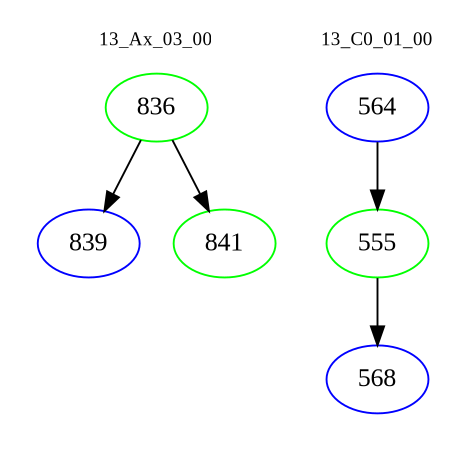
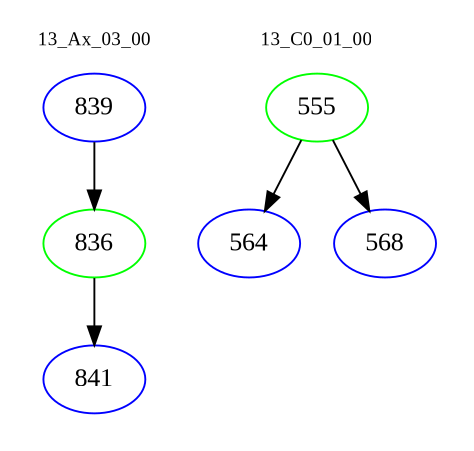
  digraph {
    fontname="Liberation Serif"
    node [color=blue fontname="Liberation Serif"]
    edge [color=black fontname="Liberation Serif"]
    n1 [label=839]
    n2 [color=green label=836]
-   n3 [color=green label=841]
+   n3 [label=841]
    n4 [label=564]
    n5 [color=green label=555]
    n6 [label=568]
    subgraph cluster_1 {
      color=white
      fontsize=10
      label="13_Ax_03_00"
      n1
      n2
      n3
    }
    subgraph cluster_2 {
      color=white
      fontsize=10
      label="13_C0_01_00"
      n4
      n5
      n6
    }
-   n2 -> n1
+   n1 -> n2
    n2 -> n3
-   n4 -> n5
+   n5 -> n4
    n5 -> n6
  }
